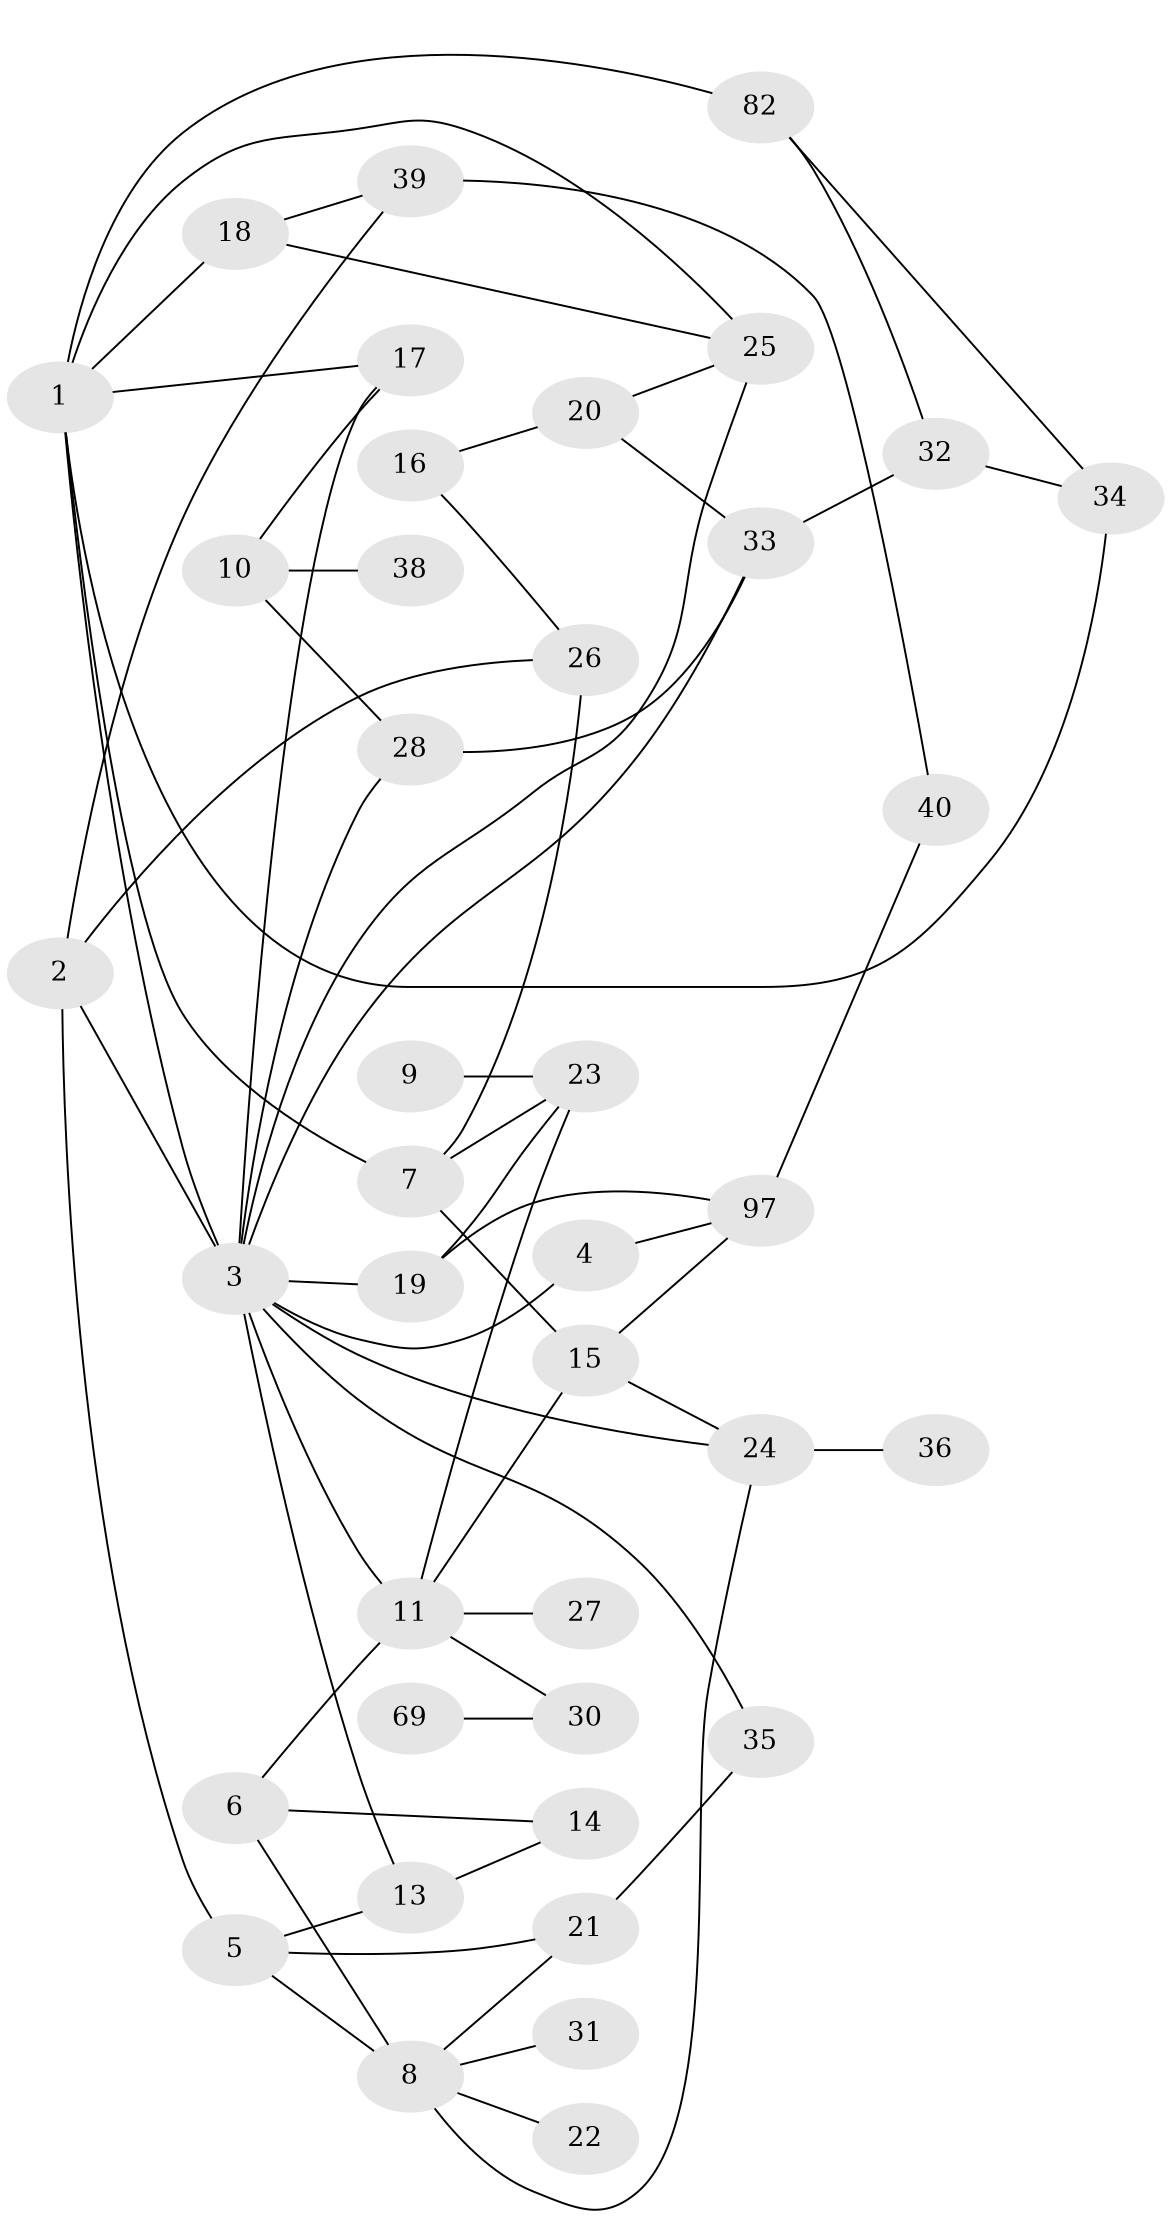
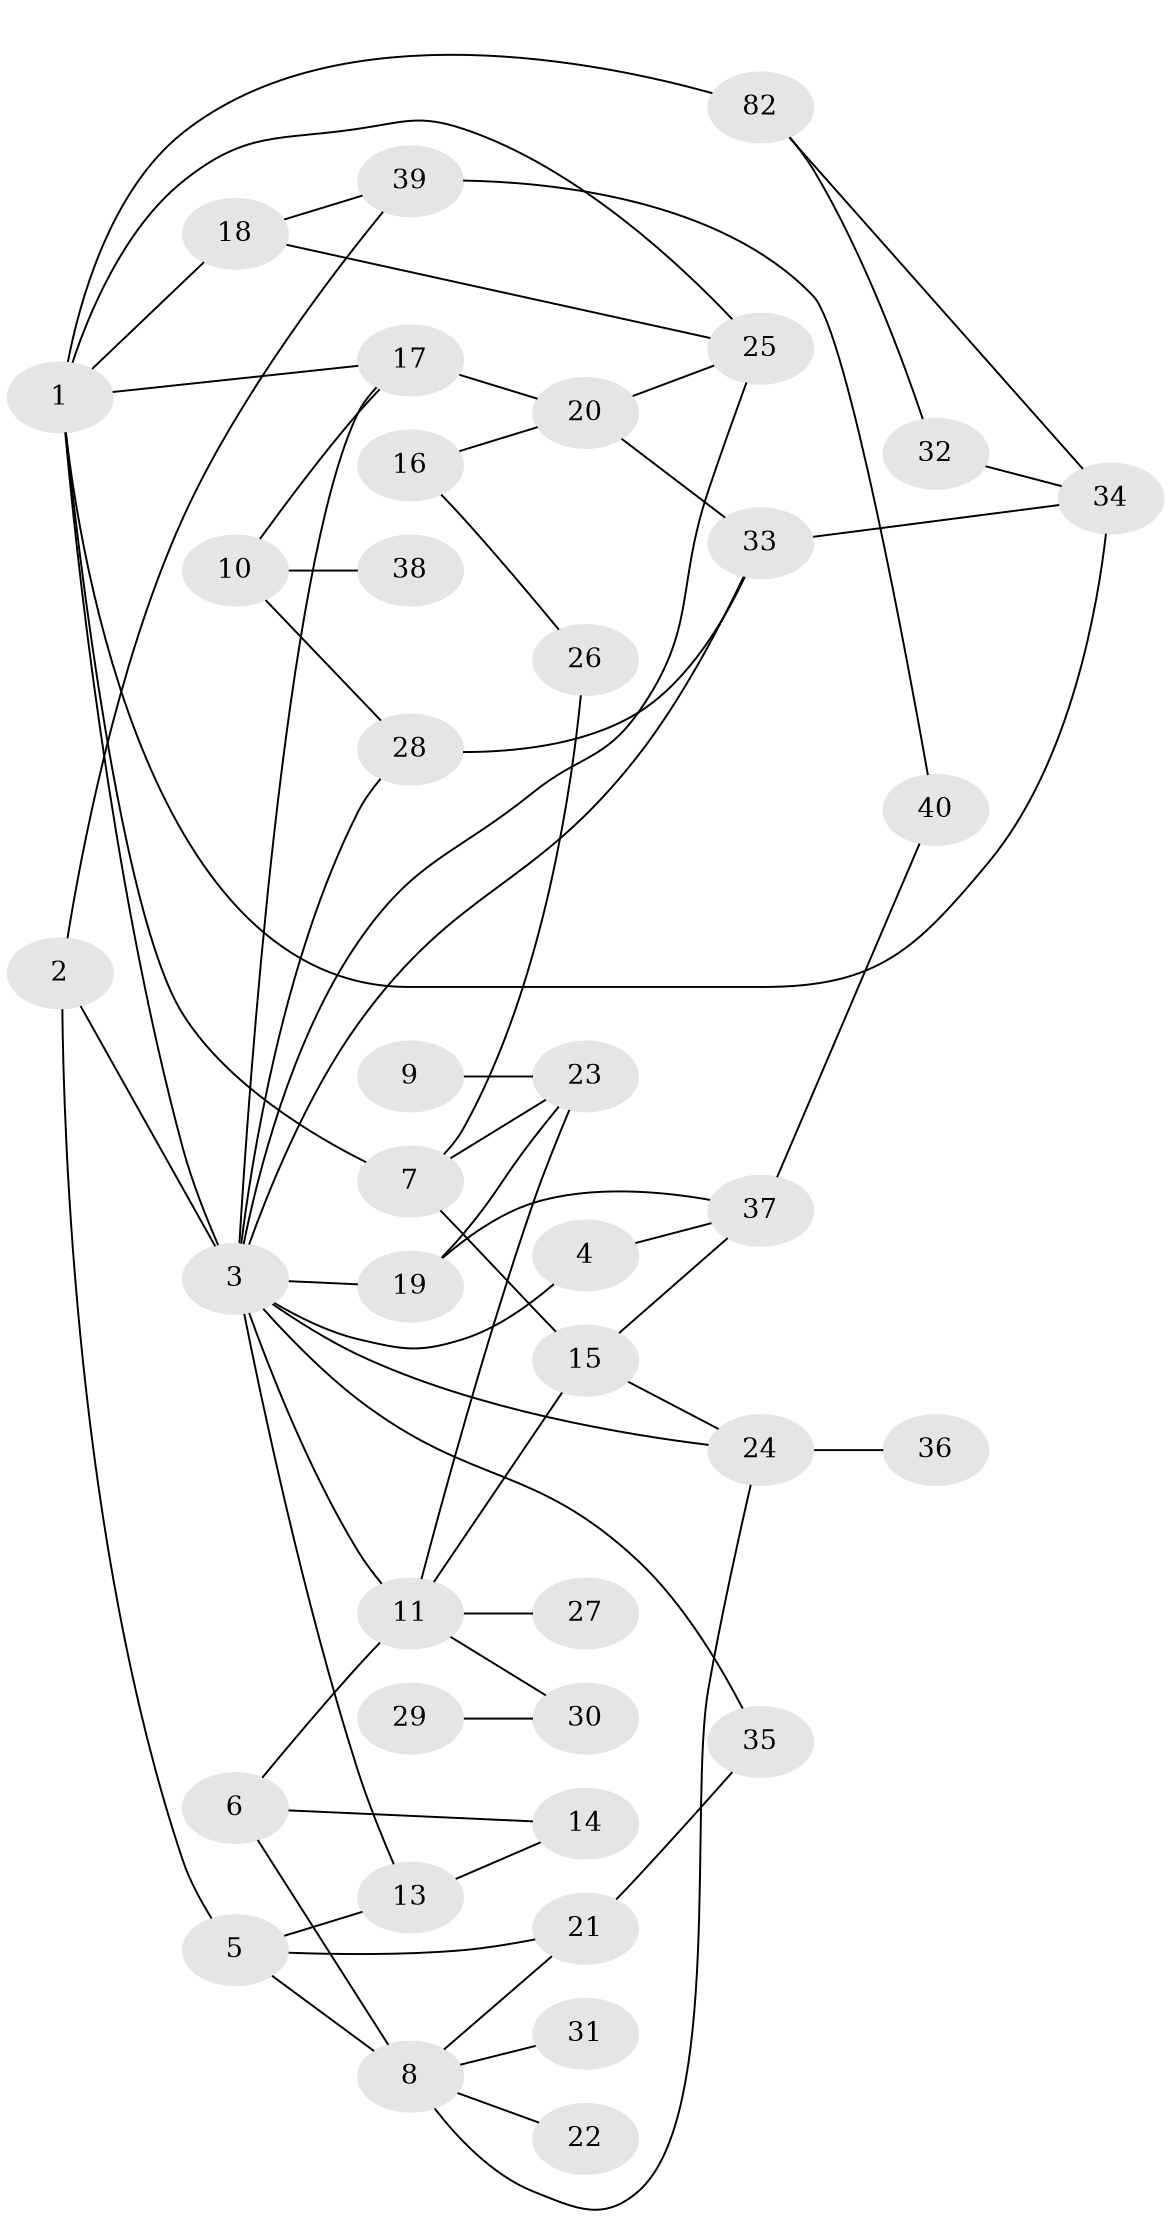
  graph {
    rankdir=LR
    node [color=gray90 style=filled]
    edge [weight=1.0]
    1
    3
    7
    n4 [label=82]
    17
    18
    25
    34
    4
    11
    13
    19
    24
    28
    33
    35
    26
    15
    23
    32
    20
    39
    2
    5
    8
    21
    40
-   37 [label=97]
+   37
    27
    30
    14
    36
    22
    31
    6
    9
    10
    38
    16
-   29 [label=69]
+   29
    1 -- 3
    1 -- 7
    1 -- n4
    1 -- 17
    1 -- 18
    1 -- 25
    1 -- 34
    3 -- 17
    3 -- 25
    3 -- 4
    3 -- 11
    3 -- 13
    3 -- 19
    3 -- 24
    3 -- 28
    3 -- 33
    3 -- 35
    7 -- 26
    7 -- 15
    7 -- 23
    n4 -- 34
    n4 -- 32
+   17 -- 20
    18 -- 25
    18 -- 39
    4 -- 37
    11 -- 15
    11 -- 23
    11 -- 27
    11 -- 30
    13 -- 14
    19 -- 23
    19 -- 37
    24 -- 36
    28 -- 33
-   33 -- 32
+   33 -- 34
    15 -- 24
    15 -- 37
    32 -- 34
    20 -- 25
    20 -- 33
    39 -- 40
    2 -- 3
-   2 -- 26
    2 -- 39
    2 -- 5
    5 -- 13
    5 -- 8
    5 -- 21
    8 -- 24
    8 -- 21
    8 -- 22
    8 -- 31
    21 -- 35
    37 -- 40
    6 -- 11
    6 -- 8
    6 -- 14
    9 -- 23
    10 -- 17
    10 -- 28
    10 -- 38
    16 -- 26
    16 -- 20
    29 -- 30
  }
